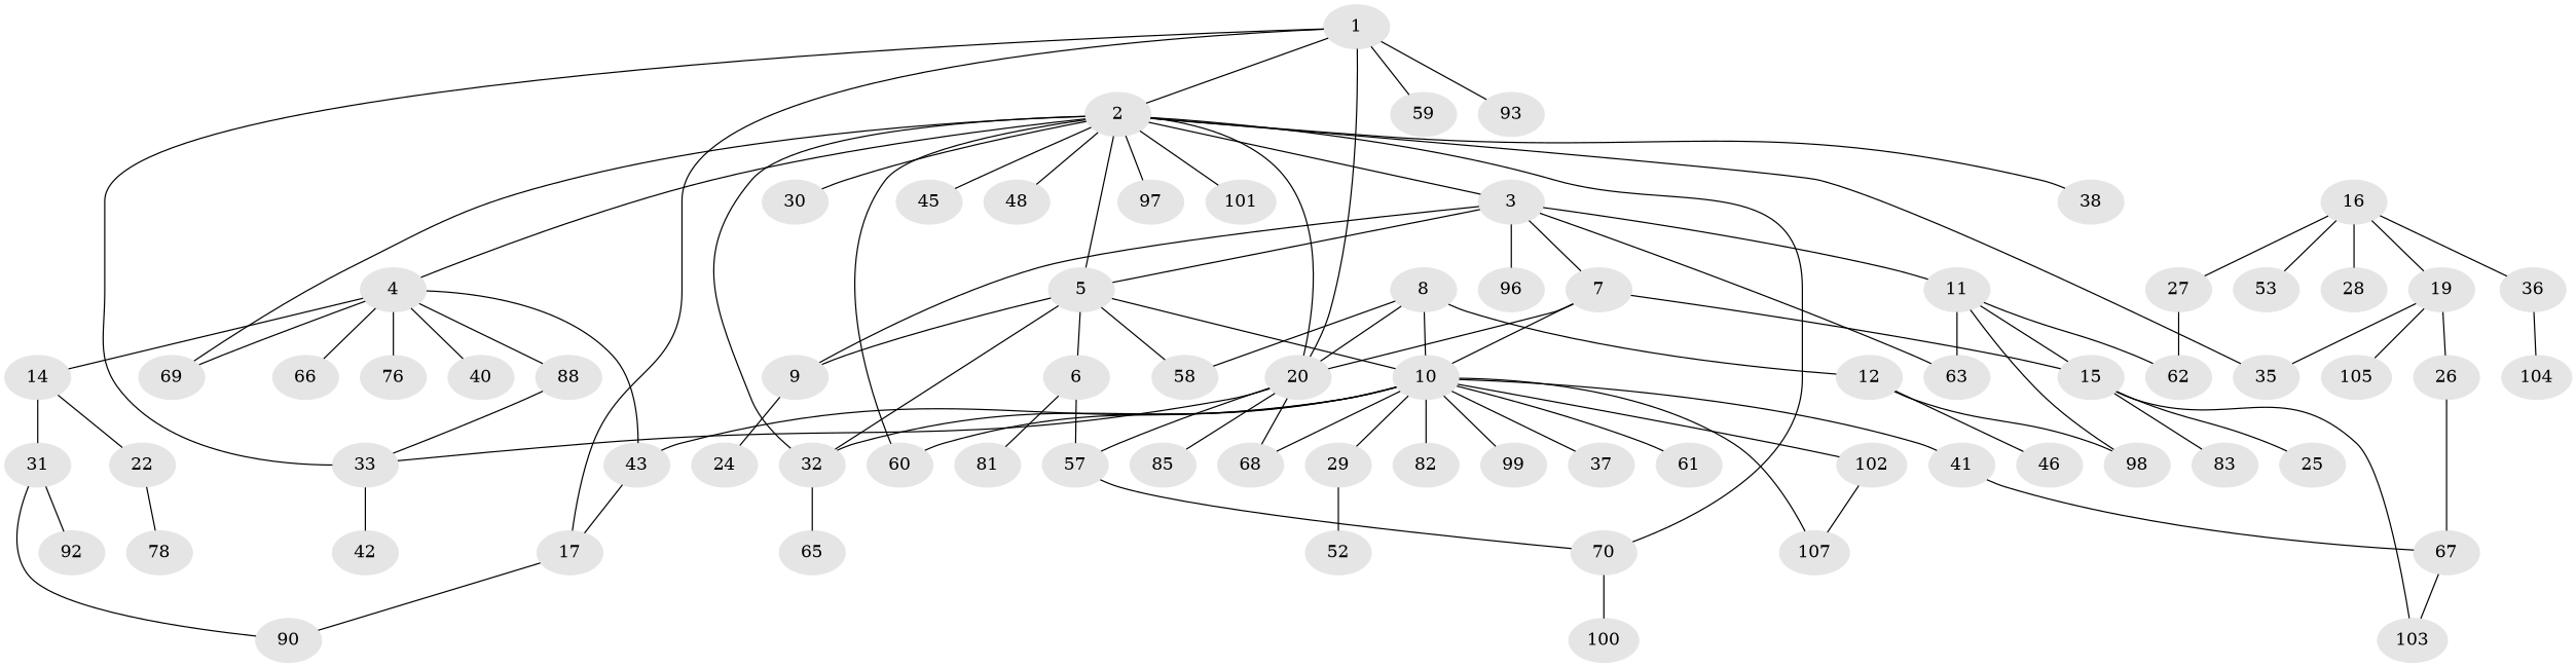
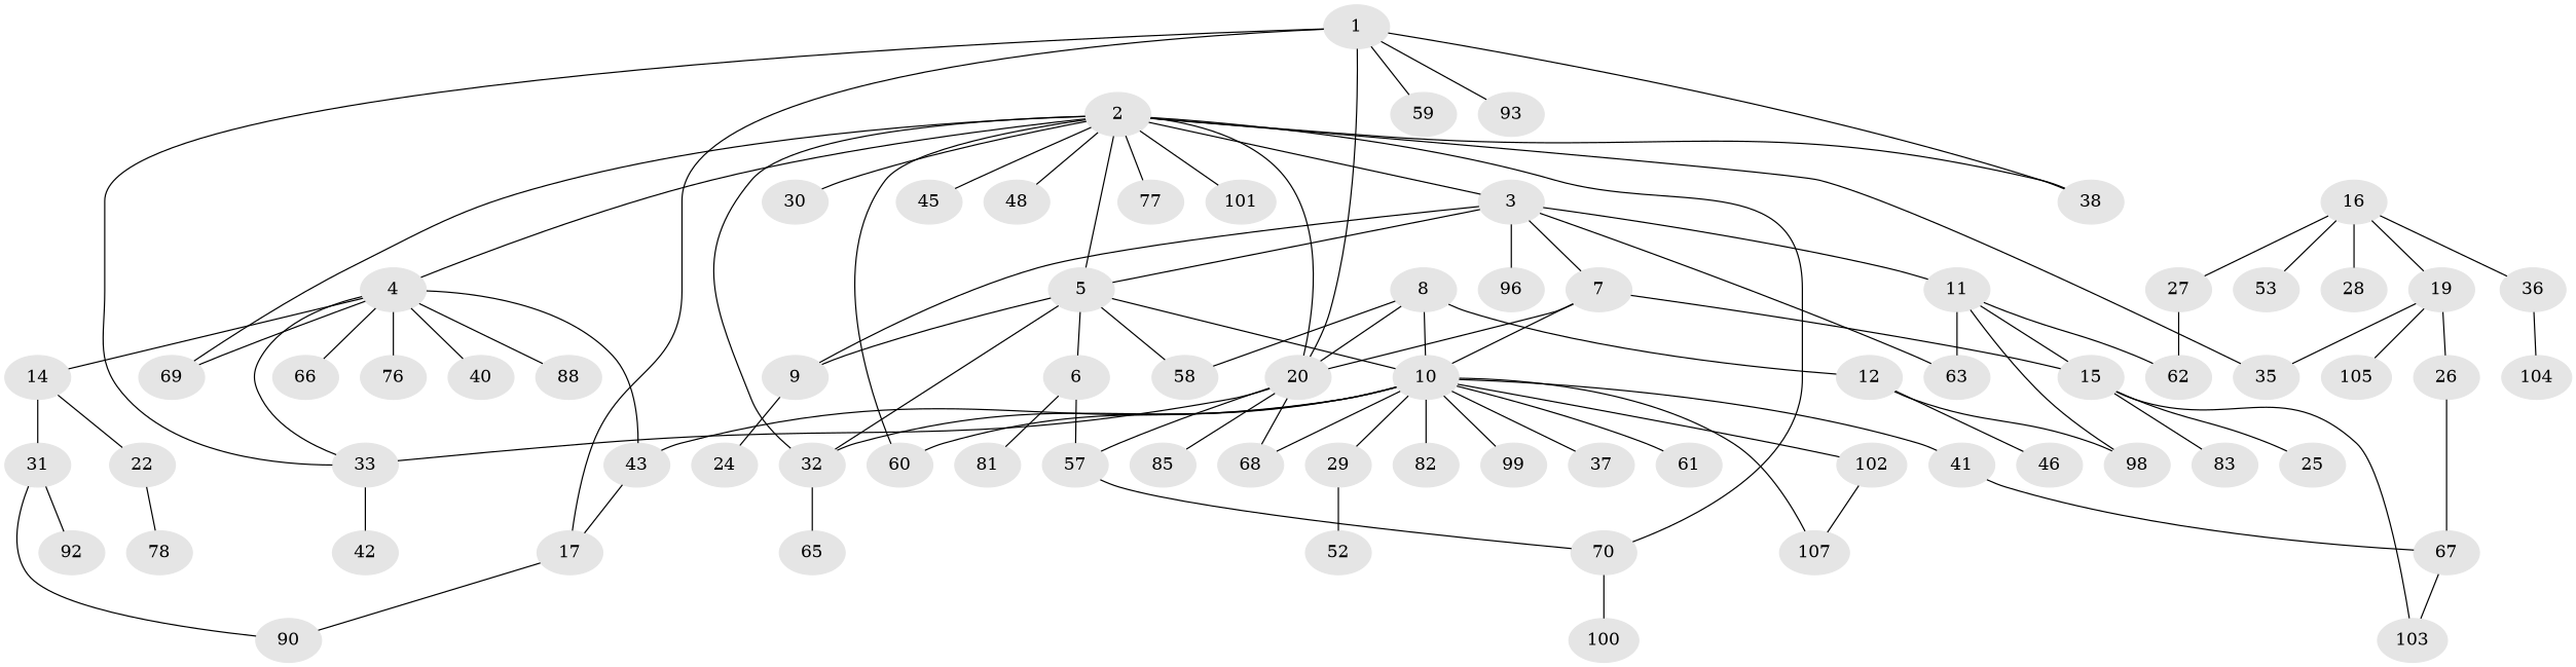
  graph {
    node [color=gray90 style=filled]
    1 [super="+23"]
    2 [super="+43"]
    17 [super="+54"]
    20 [super="+74"]
    33 [super="+108"]
    59
    93
    3 [super="+73"]
    4 [super="+39"]
    5 [super="+72"]
    30
    32 [super="+51"]
    35
    38 [super="+94"]
    45
    48
    60
    69
    70 [super="+91"]
-   97
+   97 [label=77]
    101
    90
    57 [super="+80"]
    68 [super="+75"]
    85
    42
    7
    9 [super="+95"]
    11 [super="+18"]
    63
    96
    n32 [label=43 super="+49"]
    14
    40
    66
    76
    88
    6 [super="+55"]
    10 [super="+77"]
    58
    65
    100
    15 [super="+50"]
    24
    62
    98
    22 [super="+56"]
    31 [super="+34"]
    81
    8 [super="+89"]
    12 [super="+44"]
    29
    37
    41
    61
    82 [super="+87"]
    99
    102 [super="+109"]
    107
    25
    83
    103
    16 [super="+47"]
    19 [super="+21"]
    27 [super="+79"]
    28
    36
    53
    46 [super="+106"]
    52
    67 [super="+71"]
    78 [super="+86"]
    92
    26 [super="+64"]
    105
    104
-   1 -- 2
+   1 -- 38
    1 -- 17
    1 -- 20
    1 -- 33
    1 -- 59
    1 -- 93
    2 -- 20
    2 -- 3
    2 -- 4
    2 -- 5
    2 -- 30
    2 -- 32
    2 -- 35
    2 -- 38
    2 -- 45
    2 -- 48
    2 -- 60
    2 -- 69
    2 -- 70
    2 -- 97
    2 -- 101
    17 -- 90
    20 -- 33
    20 -- 57
    20 -- 68
    20 -- 85
    33 -- 42
    3 -- 5
    3 -- 7
    3 -- 9
    3 -- 11
    3 -- 63
    3 -- 96
-   88 -- 33
+   4 -- 33
    4 -- 69
    4 -- n32
    4 -- 14
    4 -- 40
    4 -- 66
    4 -- 76
    4 -- 88
    5 -- 32
    5 -- 9
    5 -- 6 [weight=2]
    5 -- 10
    5 -- 58
    32 -- 65
    70 -- 100
    57 -- 70
    7 -- 20
    7 -- 10
    7 -- 15
    9 -- 24
    11 -- 63
    11 -- 15
    11 -- 62
    11 -- 98
    n32 -- 17
    14 -- 22
    14 -- 31
    6 -- 57
    6 -- 81
    10 -- 32
    10 -- 60
    10 -- 68
    10 -- n32
    10 -- 29
    10 -- 37
    10 -- 41
    10 -- 61
    10 -- 82
    10 -- 99
    10 -- 102
    10 -- 107
    15 -- 25
    15 -- 83
    15 -- 103
    22 -- 78
    31 -- 90
    31 -- 92
    8 -- 20
    8 -- 10
    8 -- 58
    8 -- 12
    12 -- 98
    12 -- 46
    29 -- 52
    41 -- 67
    102 -- 107
    16 -- 19
    16 -- 27
    16 -- 28
    16 -- 36
    16 -- 53
    19 -- 35
    19 -- 26
    19 -- 105
    27 -- 62
    36 -- 104
    67 -- 103
    26 -- 67
  }
